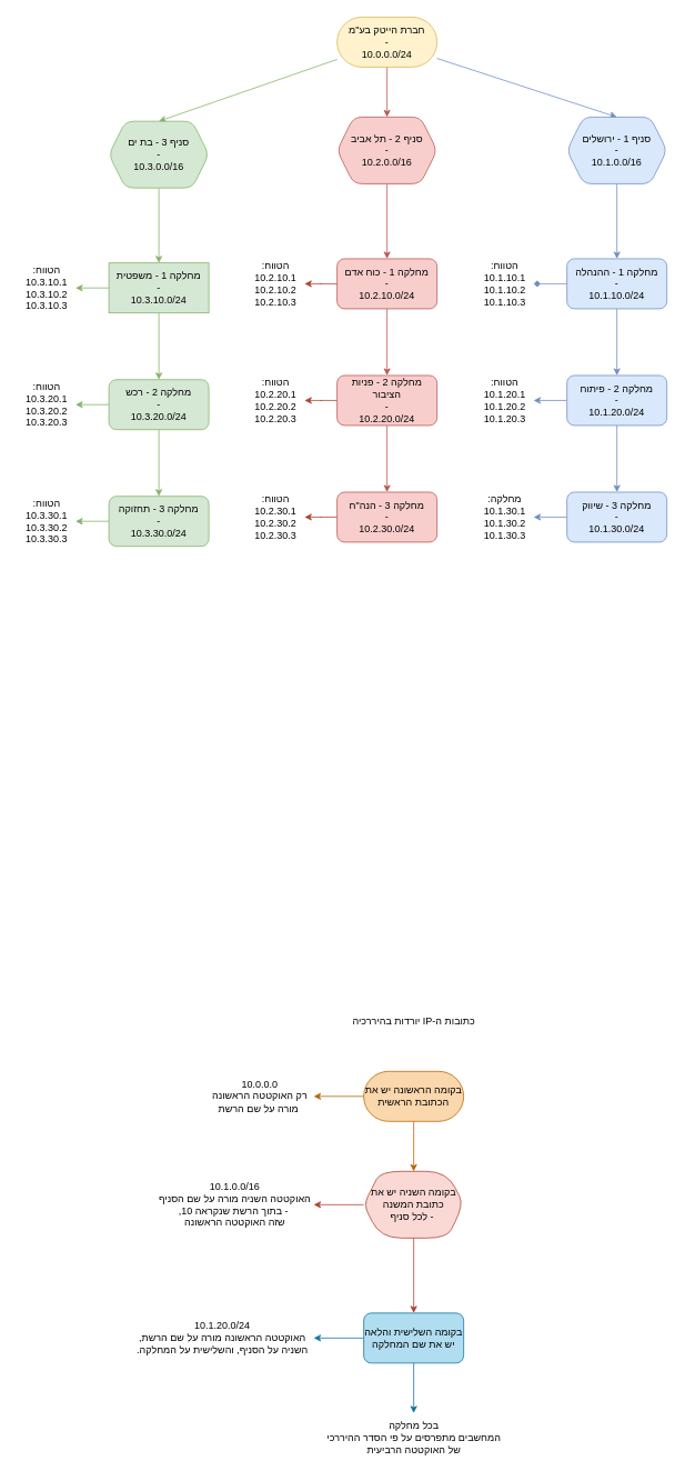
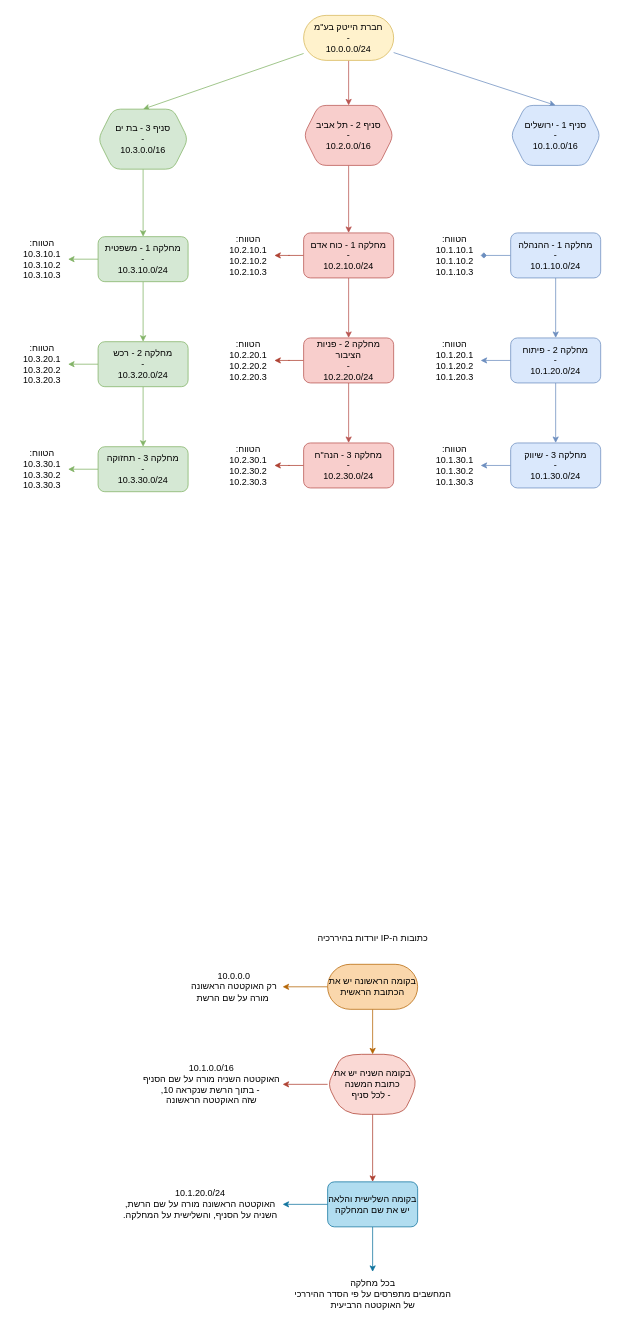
  <mxCell id="0" />
  <mxCell id="1" parent="0" />
  <mxCell id="2" value="" style="rounded=0;orthogonalLoop=1;jettySize=auto;html=1;labelBackgroundColor=none;fontColor=default;fillColor=#f8cecc;strokeColor=#b85450;textDirection=rtl;" edge="1" parent="1" source="5" target="11"><mxGeometry relative="1" as="geometry" /></mxCell>
  <mxCell id="3" style="rounded=0;orthogonalLoop=1;jettySize=auto;html=1;entryX=0.5;entryY=0;entryDx=0;entryDy=0;labelBackgroundColor=none;fontColor=default;fillColor=#d5e8d4;strokeColor=#82b366;textDirection=rtl;" edge="1" parent="1" source="5" target="9"><mxGeometry relative="1" as="geometry" /></mxCell>
  <mxCell id="4" style="rounded=0;orthogonalLoop=1;jettySize=auto;html=1;entryX=0.5;entryY=0;entryDx=0;entryDy=0;labelBackgroundColor=none;fontColor=default;fillColor=#dae8fc;strokeColor=#6c8ebf;textDirection=rtl;" edge="1" parent="1" source="5" target="7"><mxGeometry relative="1" as="geometry" /></mxCell>
  <mxCell id="5" value="חברת הייטק בע&quot;מ&lt;div&gt;-&lt;/div&gt;&lt;div&gt;10.0.0.0/24&lt;/div&gt;" style="rounded=1;whiteSpace=wrap;html=1;arcSize=50;labelBackgroundColor=none;fillColor=#fff2cc;strokeColor=#d6b656;textDirection=rtl;" vertex="1" parent="1"><mxGeometry x="404" y="20" width="120" height="60" as="geometry" /></mxCell>
- <mxCell id="6" value="" style="edgeStyle=orthogonalEdgeStyle;rounded=0;orthogonalLoop=1;jettySize=auto;html=1;labelBackgroundColor=none;fontColor=default;fillColor=#dae8fc;strokeColor=#6c8ebf;textDirection=rtl;" edge="1" parent="1" source="7" target="14"><mxGeometry relative="1" as="geometry" /></mxCell>
  <mxCell id="7" value="סניף 1 - ירושלים&lt;div&gt;-&lt;/div&gt;&lt;div&gt;10.1.0.0/16&lt;/div&gt;" style="shape=hexagon;perimeter=hexagonPerimeter2;whiteSpace=wrap;html=1;fixedSize=1;rounded=1;labelBackgroundColor=none;fillColor=#dae8fc;strokeColor=#6c8ebf;textDirection=rtl;" vertex="1" parent="1"><mxGeometry x="680" y="140" width="120" height="80" as="geometry" /></mxCell>
  <mxCell id="8" value="" style="edgeStyle=orthogonalEdgeStyle;rounded=0;orthogonalLoop=1;jettySize=auto;html=1;labelBackgroundColor=none;fontColor=default;textDirection=rtl;fillColor=#d5e8d4;strokeColor=#82b366;" edge="1" parent="1" source="9" target="30"><mxGeometry relative="1" as="geometry" /></mxCell>
  <mxCell id="9" value="סניף 3 - בת ים&lt;div&gt;-&lt;/div&gt;&lt;div&gt;10.3.0.0/16&lt;/div&gt;" style="shape=hexagon;perimeter=hexagonPerimeter2;whiteSpace=wrap;html=1;fixedSize=1;rounded=1;labelBackgroundColor=none;fillColor=#d5e8d4;strokeColor=#82b366;textDirection=rtl;" vertex="1" parent="1"><mxGeometry x="130" y="145" width="120" height="80" as="geometry" /></mxCell>
  <mxCell id="10" value="" style="edgeStyle=orthogonalEdgeStyle;rounded=0;orthogonalLoop=1;jettySize=auto;html=1;labelBackgroundColor=none;fontColor=default;fillColor=#f8cecc;strokeColor=#b85450;textDirection=rtl;" edge="1" parent="1" source="11" target="22"><mxGeometry relative="1" as="geometry" /></mxCell>
  <mxCell id="11" value="סניף 2 - תל אביב&lt;div&gt;-&lt;/div&gt;&lt;div&gt;10.2.0.0/16&lt;/div&gt;" style="shape=hexagon;perimeter=hexagonPerimeter2;whiteSpace=wrap;html=1;fixedSize=1;rounded=1;labelBackgroundColor=none;fillColor=#f8cecc;strokeColor=#b85450;textDirection=rtl;" vertex="1" parent="1"><mxGeometry x="404" y="140" width="120" height="80" as="geometry" /></mxCell>
  <mxCell id="12" value="" style="edgeStyle=orthogonalEdgeStyle;rounded=0;orthogonalLoop=1;jettySize=auto;html=1;labelBackgroundColor=none;fontColor=default;fillColor=#dae8fc;strokeColor=#6c8ebf;textDirection=rtl;" edge="1" parent="1" source="14" target="17"><mxGeometry relative="1" as="geometry" /></mxCell>
  <mxCell id="13" value="" style="edgeStyle=orthogonalEdgeStyle;rounded=0;orthogonalLoop=1;jettySize=auto;html=1;fillColor=#dae8fc;strokeColor=#6c8ebf;textDirection=rtl;endArrow=diamond;" edge="1" parent="1" source="14" target="49"><mxGeometry relative="1" as="geometry" /></mxCell>
  <mxCell id="14" value="מחלקה 1 - ההנהלה&lt;div&gt;-&lt;/div&gt;&lt;div&gt;10.1.10.0/24&lt;/div&gt;" style="whiteSpace=wrap;html=1;rounded=1;labelBackgroundColor=none;fillColor=#dae8fc;strokeColor=#6c8ebf;textDirection=rtl;" vertex="1" parent="1"><mxGeometry x="680" y="310" width="120" height="60" as="geometry" /></mxCell>
  <mxCell id="15" value="" style="edgeStyle=orthogonalEdgeStyle;rounded=0;orthogonalLoop=1;jettySize=auto;html=1;labelBackgroundColor=none;fontColor=default;fillColor=#dae8fc;strokeColor=#6c8ebf;textDirection=rtl;" edge="1" parent="1" source="17" target="19"><mxGeometry relative="1" as="geometry" /></mxCell>
  <mxCell id="16" value="" style="edgeStyle=orthogonalEdgeStyle;rounded=0;orthogonalLoop=1;jettySize=auto;html=1;fillColor=#dae8fc;strokeColor=#6c8ebf;textDirection=rtl;" edge="1" parent="1" source="17" target="50"><mxGeometry relative="1" as="geometry" /></mxCell>
  <mxCell id="17" value="מחלקה 2 - פיתוח&lt;div&gt;-&lt;/div&gt;&lt;div&gt;10.1.20.0/24&lt;/div&gt;" style="whiteSpace=wrap;html=1;rounded=1;labelBackgroundColor=none;fillColor=#dae8fc;strokeColor=#6c8ebf;textDirection=rtl;" vertex="1" parent="1"><mxGeometry x="680" y="450" width="120" height="60" as="geometry" /></mxCell>
  <mxCell id="18" value="" style="edgeStyle=orthogonalEdgeStyle;rounded=0;orthogonalLoop=1;jettySize=auto;html=1;fillColor=#dae8fc;strokeColor=#6c8ebf;textDirection=rtl;" edge="1" parent="1" source="19" target="51"><mxGeometry relative="1" as="geometry" /></mxCell>
  <mxCell id="19" value="מחלקה 3 - שיווק&lt;div&gt;-&lt;/div&gt;&lt;div&gt;10.1.30.0/24&lt;/div&gt;" style="whiteSpace=wrap;html=1;rounded=1;labelBackgroundColor=none;fillColor=#dae8fc;strokeColor=#6c8ebf;textDirection=rtl;" vertex="1" parent="1"><mxGeometry x="680" y="590" width="120" height="60" as="geometry" /></mxCell>
  <mxCell id="20" value="" style="edgeStyle=orthogonalEdgeStyle;rounded=0;orthogonalLoop=1;jettySize=auto;html=1;labelBackgroundColor=none;fontColor=default;fillColor=#f8cecc;strokeColor=#b85450;textDirection=rtl;" edge="1" parent="1" source="22" target="25"><mxGeometry relative="1" as="geometry" /></mxCell>
  <mxCell id="21" value="" style="edgeStyle=orthogonalEdgeStyle;rounded=0;orthogonalLoop=1;jettySize=auto;html=1;fillColor=#fad9d5;strokeColor=#ae4132;textDirection=rtl;" edge="1" parent="1" source="22" target="53"><mxGeometry relative="1" as="geometry" /></mxCell>
  <mxCell id="22" value="מחלקה 1 - כוח אדם&lt;div&gt;-&lt;/div&gt;&lt;div&gt;10.2.10.0/24&lt;/div&gt;" style="whiteSpace=wrap;html=1;rounded=1;labelBackgroundColor=none;fillColor=#f8cecc;strokeColor=#b85450;textDirection=rtl;" vertex="1" parent="1"><mxGeometry x="404" y="310" width="120" height="60" as="geometry" /></mxCell>
  <mxCell id="23" value="" style="edgeStyle=orthogonalEdgeStyle;rounded=0;orthogonalLoop=1;jettySize=auto;html=1;labelBackgroundColor=none;fontColor=default;fillColor=#f8cecc;strokeColor=#b85450;textDirection=rtl;" edge="1" parent="1" source="25" target="27"><mxGeometry relative="1" as="geometry" /></mxCell>
  <mxCell id="24" value="" style="edgeStyle=orthogonalEdgeStyle;rounded=0;orthogonalLoop=1;jettySize=auto;html=1;fillColor=#fad9d5;strokeColor=#ae4132;textDirection=rtl;" edge="1" parent="1" source="25" target="54"><mxGeometry relative="1" as="geometry" /></mxCell>
  <mxCell id="25" value="מחלקה 2 - פניות הציבור&lt;div&gt;-&lt;/div&gt;&lt;div&gt;10.2.20.0/24&lt;/div&gt;" style="whiteSpace=wrap;html=1;rounded=1;labelBackgroundColor=none;fillColor=#f8cecc;strokeColor=#b85450;textDirection=rtl;" vertex="1" parent="1"><mxGeometry x="404" y="450" width="120" height="60" as="geometry" /></mxCell>
  <mxCell id="26" value="" style="edgeStyle=orthogonalEdgeStyle;rounded=0;orthogonalLoop=1;jettySize=auto;html=1;fillColor=#fad9d5;strokeColor=#ae4132;textDirection=rtl;" edge="1" parent="1" source="27" target="55"><mxGeometry relative="1" as="geometry" /></mxCell>
  <mxCell id="27" value="מחלקה 3 - הנה&quot;ח&lt;div&gt;-&lt;/div&gt;&lt;div&gt;10.2.30.0/24&lt;/div&gt;" style="whiteSpace=wrap;html=1;rounded=1;labelBackgroundColor=none;fillColor=#f8cecc;strokeColor=#b85450;textDirection=rtl;" vertex="1" parent="1"><mxGeometry x="404" y="590" width="120" height="60" as="geometry" /></mxCell>
  <mxCell id="28" value="" style="edgeStyle=orthogonalEdgeStyle;rounded=0;orthogonalLoop=1;jettySize=auto;html=1;labelBackgroundColor=none;fontColor=default;fillColor=#d5e8d4;strokeColor=#82b366;textDirection=rtl;" edge="1" parent="1" source="30" target="33"><mxGeometry relative="1" as="geometry" /></mxCell>
  <mxCell id="29" value="" style="edgeStyle=orthogonalEdgeStyle;rounded=0;orthogonalLoop=1;jettySize=auto;html=1;fillColor=#d5e8d4;strokeColor=#82b366;textDirection=rtl;" edge="1" parent="1" source="30" target="56"><mxGeometry relative="1" as="geometry" /></mxCell>
- <mxCell id="30" value="מחלקה 1 - משפטית&lt;div&gt;-&lt;/div&gt;&lt;div&gt;10.3.10.0/24&lt;/div&gt;" style="whiteSpace=wrap;html=1;labelBackgroundColor=none;fillColor=#d5e8d4;strokeColor=#82b366;textDirection=rtl;rounded=0;" vertex="1" parent="1"><mxGeometry x="130" y="315" width="120" height="60" as="geometry" /></mxCell>
+ <mxCell id="30" value="מחלקה 1 - משפטית&lt;div&gt;-&lt;/div&gt;&lt;div&gt;10.3.10.0/24&lt;/div&gt;" style="whiteSpace=wrap;html=1;rounded=1;labelBackgroundColor=none;fillColor=#d5e8d4;strokeColor=#82b366;textDirection=rtl;" vertex="1" parent="1"><mxGeometry x="130" y="315" width="120" height="60" as="geometry" /></mxCell>
  <mxCell id="31" value="" style="edgeStyle=orthogonalEdgeStyle;rounded=0;orthogonalLoop=1;jettySize=auto;html=1;labelBackgroundColor=none;fontColor=default;fillColor=#d5e8d4;strokeColor=#82b366;textDirection=rtl;" edge="1" parent="1" source="33" target="35"><mxGeometry relative="1" as="geometry" /></mxCell>
  <mxCell id="32" value="" style="edgeStyle=orthogonalEdgeStyle;rounded=0;orthogonalLoop=1;jettySize=auto;html=1;fillColor=#d5e8d4;strokeColor=#82b366;textDirection=rtl;" edge="1" parent="1" source="33" target="57"><mxGeometry relative="1" as="geometry" /></mxCell>
  <mxCell id="33" value="מחלקה 2 - רכש&lt;div&gt;-&lt;/div&gt;&lt;div&gt;10.3.20.0/24&lt;/div&gt;" style="whiteSpace=wrap;html=1;rounded=1;labelBackgroundColor=none;fillColor=#d5e8d4;strokeColor=#82b366;textDirection=rtl;" vertex="1" parent="1"><mxGeometry x="130" y="455" width="120" height="60" as="geometry" /></mxCell>
  <mxCell id="34" value="" style="edgeStyle=orthogonalEdgeStyle;rounded=0;orthogonalLoop=1;jettySize=auto;html=1;fillColor=#d5e8d4;strokeColor=#82b366;textDirection=rtl;" edge="1" parent="1" source="35" target="58"><mxGeometry relative="1" as="geometry" /></mxCell>
  <mxCell id="35" value="מחלקה 3 - תחזוקה&lt;div&gt;-&lt;/div&gt;&lt;div&gt;10.3.30.0/24&lt;/div&gt;" style="whiteSpace=wrap;html=1;rounded=1;labelBackgroundColor=none;fillColor=#d5e8d4;strokeColor=#82b366;textDirection=rtl;" vertex="1" parent="1"><mxGeometry x="130" y="595" width="120" height="60" as="geometry" /></mxCell>
- <mxCell id="36" value="כתובות ה-IP יורדות בהיררכיה" style="text;html=1;align=center;verticalAlign=middle;resizable=0;points=[];autosize=1;strokeColor=none;fillColor=none;textDirection=rtl;" vertex="1" parent="1"><mxGeometry x="416" y="1210" width="160" height="30" as="geometry" /></mxCell>
+ <mxCell id="36" value="כתובות ה-IP יורדות בהיררכיה" style="text;html=1;align=center;verticalAlign=middle;resizable=0;points=[];autosize=1;strokeColor=none;fillColor=none;textDirection=rtl;" vertex="1" parent="1"><mxGeometry x="416" y="1235" width="160" height="30" as="geometry" /></mxCell>
  <mxCell id="37" value="" style="edgeStyle=orthogonalEdgeStyle;rounded=0;orthogonalLoop=1;jettySize=auto;html=1;textDirection=rtl;fillColor=#fad7ac;strokeColor=#b46504;" edge="1" parent="1" source="39" target="43"><mxGeometry relative="1" as="geometry" /></mxCell>
  <mxCell id="38" value="" style="edgeStyle=orthogonalEdgeStyle;rounded=0;orthogonalLoop=1;jettySize=auto;html=1;textDirection=rtl;fillColor=#fad7ac;strokeColor=#b46504;" edge="1" parent="1" source="39" target="40"><mxGeometry relative="1" as="geometry" /></mxCell>
  <mxCell id="39" value="בקומה הראשונה יש את הכתובת הראשית" style="rounded=1;whiteSpace=wrap;html=1;textDirection=rtl;arcSize=50;fillColor=#fad7ac;strokeColor=#b46504;" vertex="1" parent="1"><mxGeometry x="436" y="1285" width="120" height="60" as="geometry" /></mxCell>
  <mxCell id="40" value="&lt;div&gt;&lt;span style=&quot;background-color: initial;&quot;&gt;10.0.0.0&lt;/span&gt;&lt;br&gt;&lt;/div&gt;&lt;div&gt;רק האוקטטה הראשונה&lt;br&gt;&amp;nbsp;מורה על שם הרשת&lt;/div&gt;" style="text;html=1;align=center;verticalAlign=middle;resizable=0;points=[];autosize=1;strokeColor=none;fillColor=none;textDirection=rtl;" vertex="1" parent="1"><mxGeometry x="246" y="1285" width="130" height="60" as="geometry" /></mxCell>
  <mxCell id="41" value="" style="edgeStyle=orthogonalEdgeStyle;rounded=0;orthogonalLoop=1;jettySize=auto;html=1;fillColor=#fad9d5;strokeColor=#ae4132;textDirection=rtl;" edge="1" parent="1" source="43" target="44"><mxGeometry relative="1" as="geometry" /></mxCell>
  <mxCell id="42" value="" style="edgeStyle=orthogonalEdgeStyle;rounded=0;orthogonalLoop=1;jettySize=auto;html=1;fillColor=#fad9d5;strokeColor=#ae4132;textDirection=rtl;" edge="1" parent="1" source="43" target="47"><mxGeometry relative="1" as="geometry" /></mxCell>
  <mxCell id="43" value="בקומה השניה יש את כתובת המשנה&lt;br&gt;&amp;nbsp;- לכל סניף" style="shape=hexagon;perimeter=hexagonPerimeter2;whiteSpace=wrap;html=1;fixedSize=1;rounded=1;arcSize=50;textDirection=rtl;fillColor=#fad9d5;strokeColor=#ae4132;" vertex="1" parent="1"><mxGeometry x="436" y="1405" width="120" height="80" as="geometry" /></mxCell>
  <mxCell id="44" value="10.1.0.0/16&lt;div&gt;האוקטטה השניה מורה על שם הסניף&lt;br&gt;&amp;nbsp;- בתוך הרשת שנקראה 10, &lt;br&gt;שזה האוקטטה הראשונה&lt;/div&gt;" style="text;html=1;align=center;verticalAlign=middle;resizable=0;points=[];autosize=1;strokeColor=none;fillColor=none;textDirection=rtl;" vertex="1" parent="1"><mxGeometry x="186" y="1410" width="190" height="70" as="geometry" /></mxCell>
  <mxCell id="45" value="" style="edgeStyle=orthogonalEdgeStyle;rounded=0;orthogonalLoop=1;jettySize=auto;html=1;fillColor=#b1ddf0;strokeColor=#10739e;textDirection=rtl;" edge="1" parent="1" source="47" target="48"><mxGeometry relative="1" as="geometry" /></mxCell>
  <mxCell id="46" value="" style="edgeStyle=orthogonalEdgeStyle;rounded=0;orthogonalLoop=1;jettySize=auto;html=1;fillColor=#b1ddf0;strokeColor=#10739e;textDirection=rtl;" edge="1" parent="1" source="47" target="52"><mxGeometry relative="1" as="geometry" /></mxCell>
  <mxCell id="47" value="בקומה השלישית והלאה יש את שם המחלקה" style="rounded=1;whiteSpace=wrap;html=1;fillColor=#b1ddf0;strokeColor=#10739e;textDirection=rtl;" vertex="1" parent="1"><mxGeometry x="436" y="1575" width="120" height="60" as="geometry" /></mxCell>
  <mxCell id="48" value="10.1.20.0/24&lt;div&gt;האוקטטה הראשונה מורה על שם הרשת, &lt;br&gt;השניה על הסניף, והשלישית על המחלקה.&lt;/div&gt;" style="text;html=1;align=center;verticalAlign=middle;resizable=0;points=[];autosize=1;strokeColor=none;fillColor=none;textDirection=rtl;" vertex="1" parent="1"><mxGeometry x="156" y="1575" width="220" height="60" as="geometry" /></mxCell>
  <mxCell id="49" value="הטווח:&lt;div&gt;10.1.10.1&lt;/div&gt;&lt;div&gt;10.1.10.2&lt;/div&gt;&lt;div&gt;10.1.10.3&lt;/div&gt;" style="text;html=1;align=center;verticalAlign=middle;resizable=0;points=[];autosize=1;strokeColor=none;fillColor=none;textDirection=rtl;" vertex="1" parent="1"><mxGeometry x="570" y="305" width="70" height="70" as="geometry" /></mxCell>
  <mxCell id="50" value="הטווח:&lt;div&gt;10.1.20.1&lt;/div&gt;&lt;div&gt;10.1.20.2&lt;/div&gt;&lt;div&gt;10.1.20.3&lt;/div&gt;" style="text;html=1;align=center;verticalAlign=middle;resizable=0;points=[];autosize=1;strokeColor=none;fillColor=none;textDirection=rtl;" vertex="1" parent="1"><mxGeometry x="570" y="445" width="70" height="70" as="geometry" /></mxCell>
- <mxCell id="51" value="מחלקה:&lt;div&gt;10.1.30.1&lt;/div&gt;&lt;div&gt;10.1.30.2&lt;/div&gt;&lt;div&gt;10.1.30.3&lt;/div&gt;" style="text;html=1;align=center;verticalAlign=middle;resizable=0;points=[];autosize=1;strokeColor=none;fillColor=none;textDirection=rtl;" vertex="1" parent="1"><mxGeometry x="570" y="585" width="70" height="70" as="geometry" /></mxCell>
+ <mxCell id="51" value="הטווח:&lt;div&gt;10.1.30.1&lt;/div&gt;&lt;div&gt;10.1.30.2&lt;/div&gt;&lt;div&gt;10.1.30.3&lt;/div&gt;" style="text;html=1;align=center;verticalAlign=middle;resizable=0;points=[];autosize=1;strokeColor=none;fillColor=none;textDirection=rtl;" vertex="1" parent="1"><mxGeometry x="570" y="585" width="70" height="70" as="geometry" /></mxCell>
  <mxCell id="52" value="בכל מחלקה &lt;br&gt;המחשבים מתפרסים על פי הסדר ההיררכי &lt;br&gt;של האוקטטה הרביעית" style="text;html=1;align=center;verticalAlign=middle;resizable=0;points=[];autosize=1;strokeColor=none;fillColor=none;textDirection=rtl;" vertex="1" parent="1"><mxGeometry x="386" y="1695" width="220" height="60" as="geometry" /></mxCell>
  <mxCell id="53" value="הטווח:&lt;div&gt;10.2.10.1&lt;/div&gt;&lt;div&gt;10.2.10.2&lt;/div&gt;&lt;div&gt;10.2.10.3&lt;/div&gt;" style="text;html=1;align=center;verticalAlign=middle;resizable=0;points=[];autosize=1;strokeColor=none;fillColor=none;textDirection=rtl;" vertex="1" parent="1"><mxGeometry x="295" y="305" width="70" height="70" as="geometry" /></mxCell>
  <mxCell id="54" value="הטווח:&lt;div&gt;10.2.20.1&lt;/div&gt;&lt;div&gt;10.2.20.2&lt;/div&gt;&lt;div&gt;10.2.20.3&lt;/div&gt;" style="text;html=1;align=center;verticalAlign=middle;resizable=0;points=[];autosize=1;strokeColor=none;fillColor=none;textDirection=rtl;" vertex="1" parent="1"><mxGeometry x="295" y="445" width="70" height="70" as="geometry" /></mxCell>
  <mxCell id="55" value="הטווח:&lt;div&gt;10.2.30.1&lt;/div&gt;&lt;div&gt;10.2.30.2&lt;/div&gt;&lt;div&gt;10.2.30.3&lt;/div&gt;" style="text;html=1;align=center;verticalAlign=middle;resizable=0;points=[];autosize=1;strokeColor=none;fillColor=none;textDirection=rtl;" vertex="1" parent="1"><mxGeometry x="295" y="585" width="70" height="70" as="geometry" /></mxCell>
  <mxCell id="56" value="הטווח:&lt;div&gt;10.3.10.1&lt;/div&gt;&lt;div&gt;10.3.10.2&lt;/div&gt;&lt;div&gt;10.3.10.3&lt;/div&gt;" style="text;html=1;align=center;verticalAlign=middle;resizable=0;points=[];autosize=1;strokeColor=none;fillColor=none;textDirection=rtl;" vertex="1" parent="1"><mxGeometry x="20" y="310" width="70" height="70" as="geometry" /></mxCell>
  <mxCell id="57" value="הטווח:&lt;div&gt;10.3.20.1&lt;/div&gt;&lt;div&gt;10.3.20.2&lt;/div&gt;&lt;div&gt;10.3.20.3&lt;/div&gt;" style="text;html=1;align=center;verticalAlign=middle;resizable=0;points=[];autosize=1;strokeColor=none;fillColor=none;textDirection=rtl;" vertex="1" parent="1"><mxGeometry x="20" y="450" width="70" height="70" as="geometry" /></mxCell>
  <mxCell id="58" value="הטווח:&lt;div&gt;10.3.30.1&lt;/div&gt;&lt;div&gt;10.3.30.2&lt;/div&gt;&lt;div&gt;10.3.30.3&lt;/div&gt;" style="text;html=1;align=center;verticalAlign=middle;resizable=0;points=[];autosize=1;strokeColor=none;fillColor=none;textDirection=rtl;" vertex="1" parent="1"><mxGeometry x="20" y="590" width="70" height="70" as="geometry" /></mxCell>
